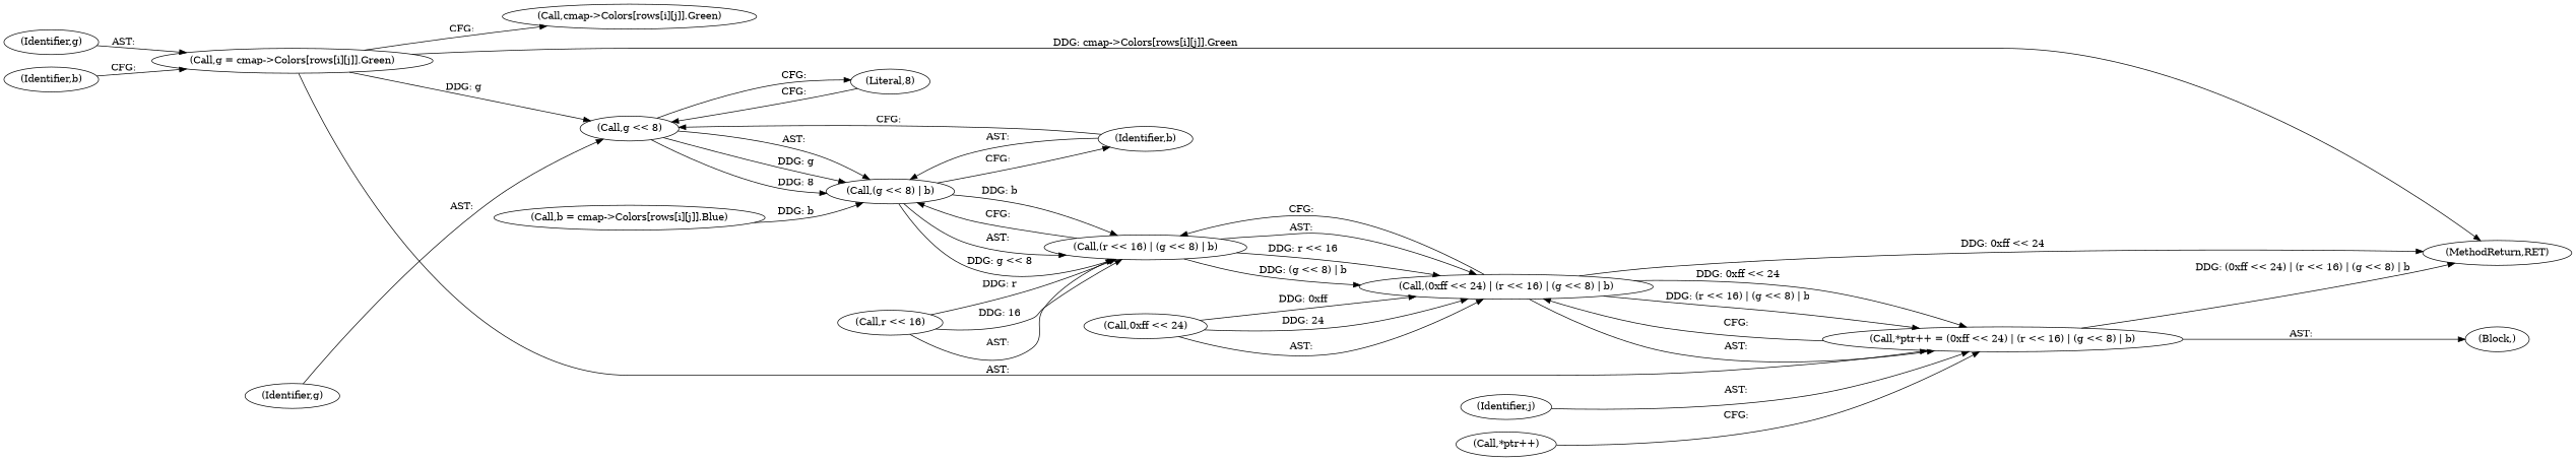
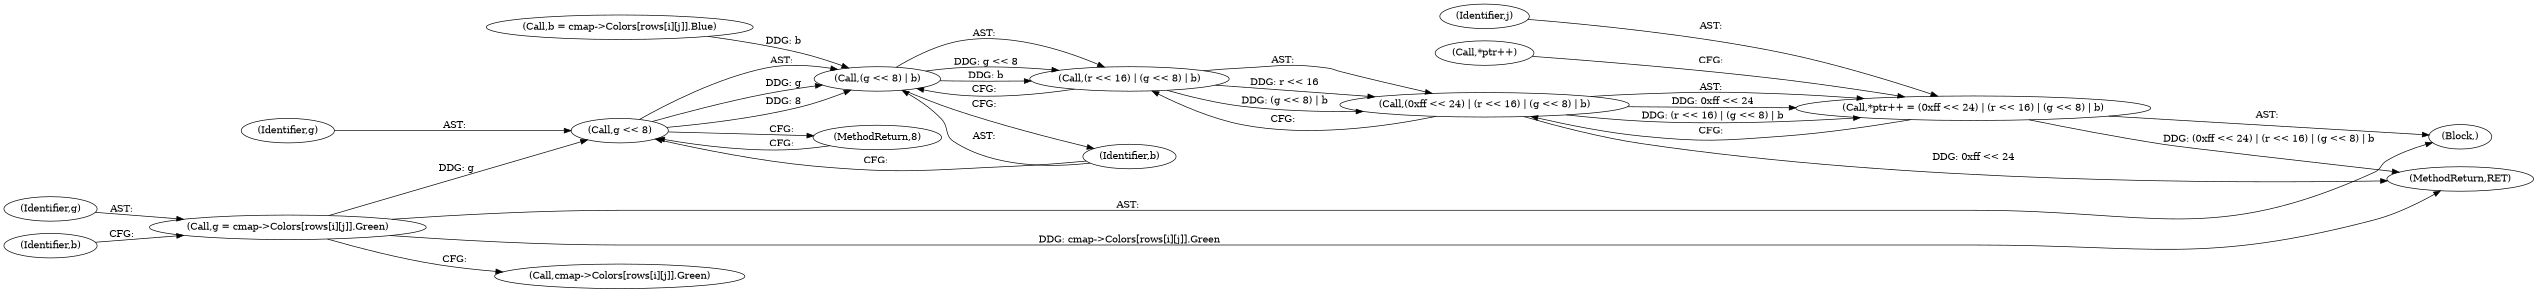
  digraph {
    rankdir=LR
    n1 [label="(Call,g = cmap->Colors[rows[i][j]].Green)"]
    n2 [label="(Call,g << 8)"]
    n3 [label="(Block,)"]
    n4 [label="(MethodReturn,RET)"]
    n5 [label="(Call,cmap->Colors[rows[i][j]].Green)"]
    n6 [label="(Call,(g << 8) | b)"]
-   n7 [label="(Literal,8)"]
+   n7 [label="(MethodReturn,8)"]
    n8 [label="(Call,(r << 16) | (g << 8) | b)"]
    n9 [label="(Identifier,b)"]
    n10 [label="(Call,(0xff << 24) | (r << 16) | (g << 8) | b)"]
    n11 [label="(Call,*ptr++ = (0xff << 24) | (r << 16) | (g << 8) | b)"]
    n12 [label="(Identifier,j)"]
-   n13 [label="(Call,0xff << 24)"]
    n14 [label="(Call,*ptr++)"]
    n15 [label="(Identifier,g)"]
    n16 [label="(Identifier,b)"]
    n17 [label="(Identifier,g)"]
-   n18 [label="(Call,r << 16)"]
    n19 [label="(Call,b = cmap->Colors[rows[i][j]].Blue)"]
    n1 -> n2 [label="DDG: g"]
-   n1 -> n11 [label="AST: "]
+   n1 -> n3 [label="AST: "]
    n1 -> n4 [label="DDG: cmap->Colors[rows[i][j]].Green"]
    n1 -> n5 [label="CFG: "]
    n2 -> n6 [label="AST: "]
    n2 -> n6 [label="DDG: g"]
    n2 -> n6 [label="DDG: 8"]
    n2 -> n7 [label="CFG: "]
    n6 -> n8 [label="AST: "]
    n6 -> n8 [label="DDG: g << 8"]
    n6 -> n8 [label="DDG: b"]
    n6 -> n9 [label="CFG: "]
    n7 -> n2 [label="CFG: "]
    n8 -> n6 [label="CFG: "]
    n8 -> n10 [label="AST: "]
    n8 -> n10 [label="DDG: r << 16"]
    n8 -> n10 [label="DDG: (g << 8) | b"]
    n9 -> n2 [label="CFG: "]
    n9 -> n6 [label="AST: "]
    n10 -> n4 [label="DDG: 0xff << 24"]
    n10 -> n8 [label="CFG: "]
    n10 -> n11 [label="AST: "]
    n10 -> n11 [label="DDG: 0xff << 24"]
    n10 -> n11 [label="DDG: (r << 16) | (g << 8) | b"]
    n11 -> n3 [label="AST: "]
    n11 -> n4 [label="DDG: (0xff << 24) | (r << 16) | (g << 8) | b"]
    n11 -> n10 [label="CFG: "]
    n12 -> n11 [label="AST: "]
-   n13 -> n10 [label="AST: "]
-   n13 -> n10 [label="DDG: 0xff"]
-   n13 -> n10 [label="DDG: 24"]
    n14 -> n11 [label="CFG: "]
    n15 -> n1 [label="AST: "]
    n16 -> n1 [label="CFG: "]
    n17 -> n2 [label="AST: "]
-   n18 -> n8 [label="AST: "]
-   n18 -> n8 [label="DDG: r"]
-   n18 -> n8 [label="DDG: 16"]
    n19 -> n6 [label="DDG: b"]
  }
